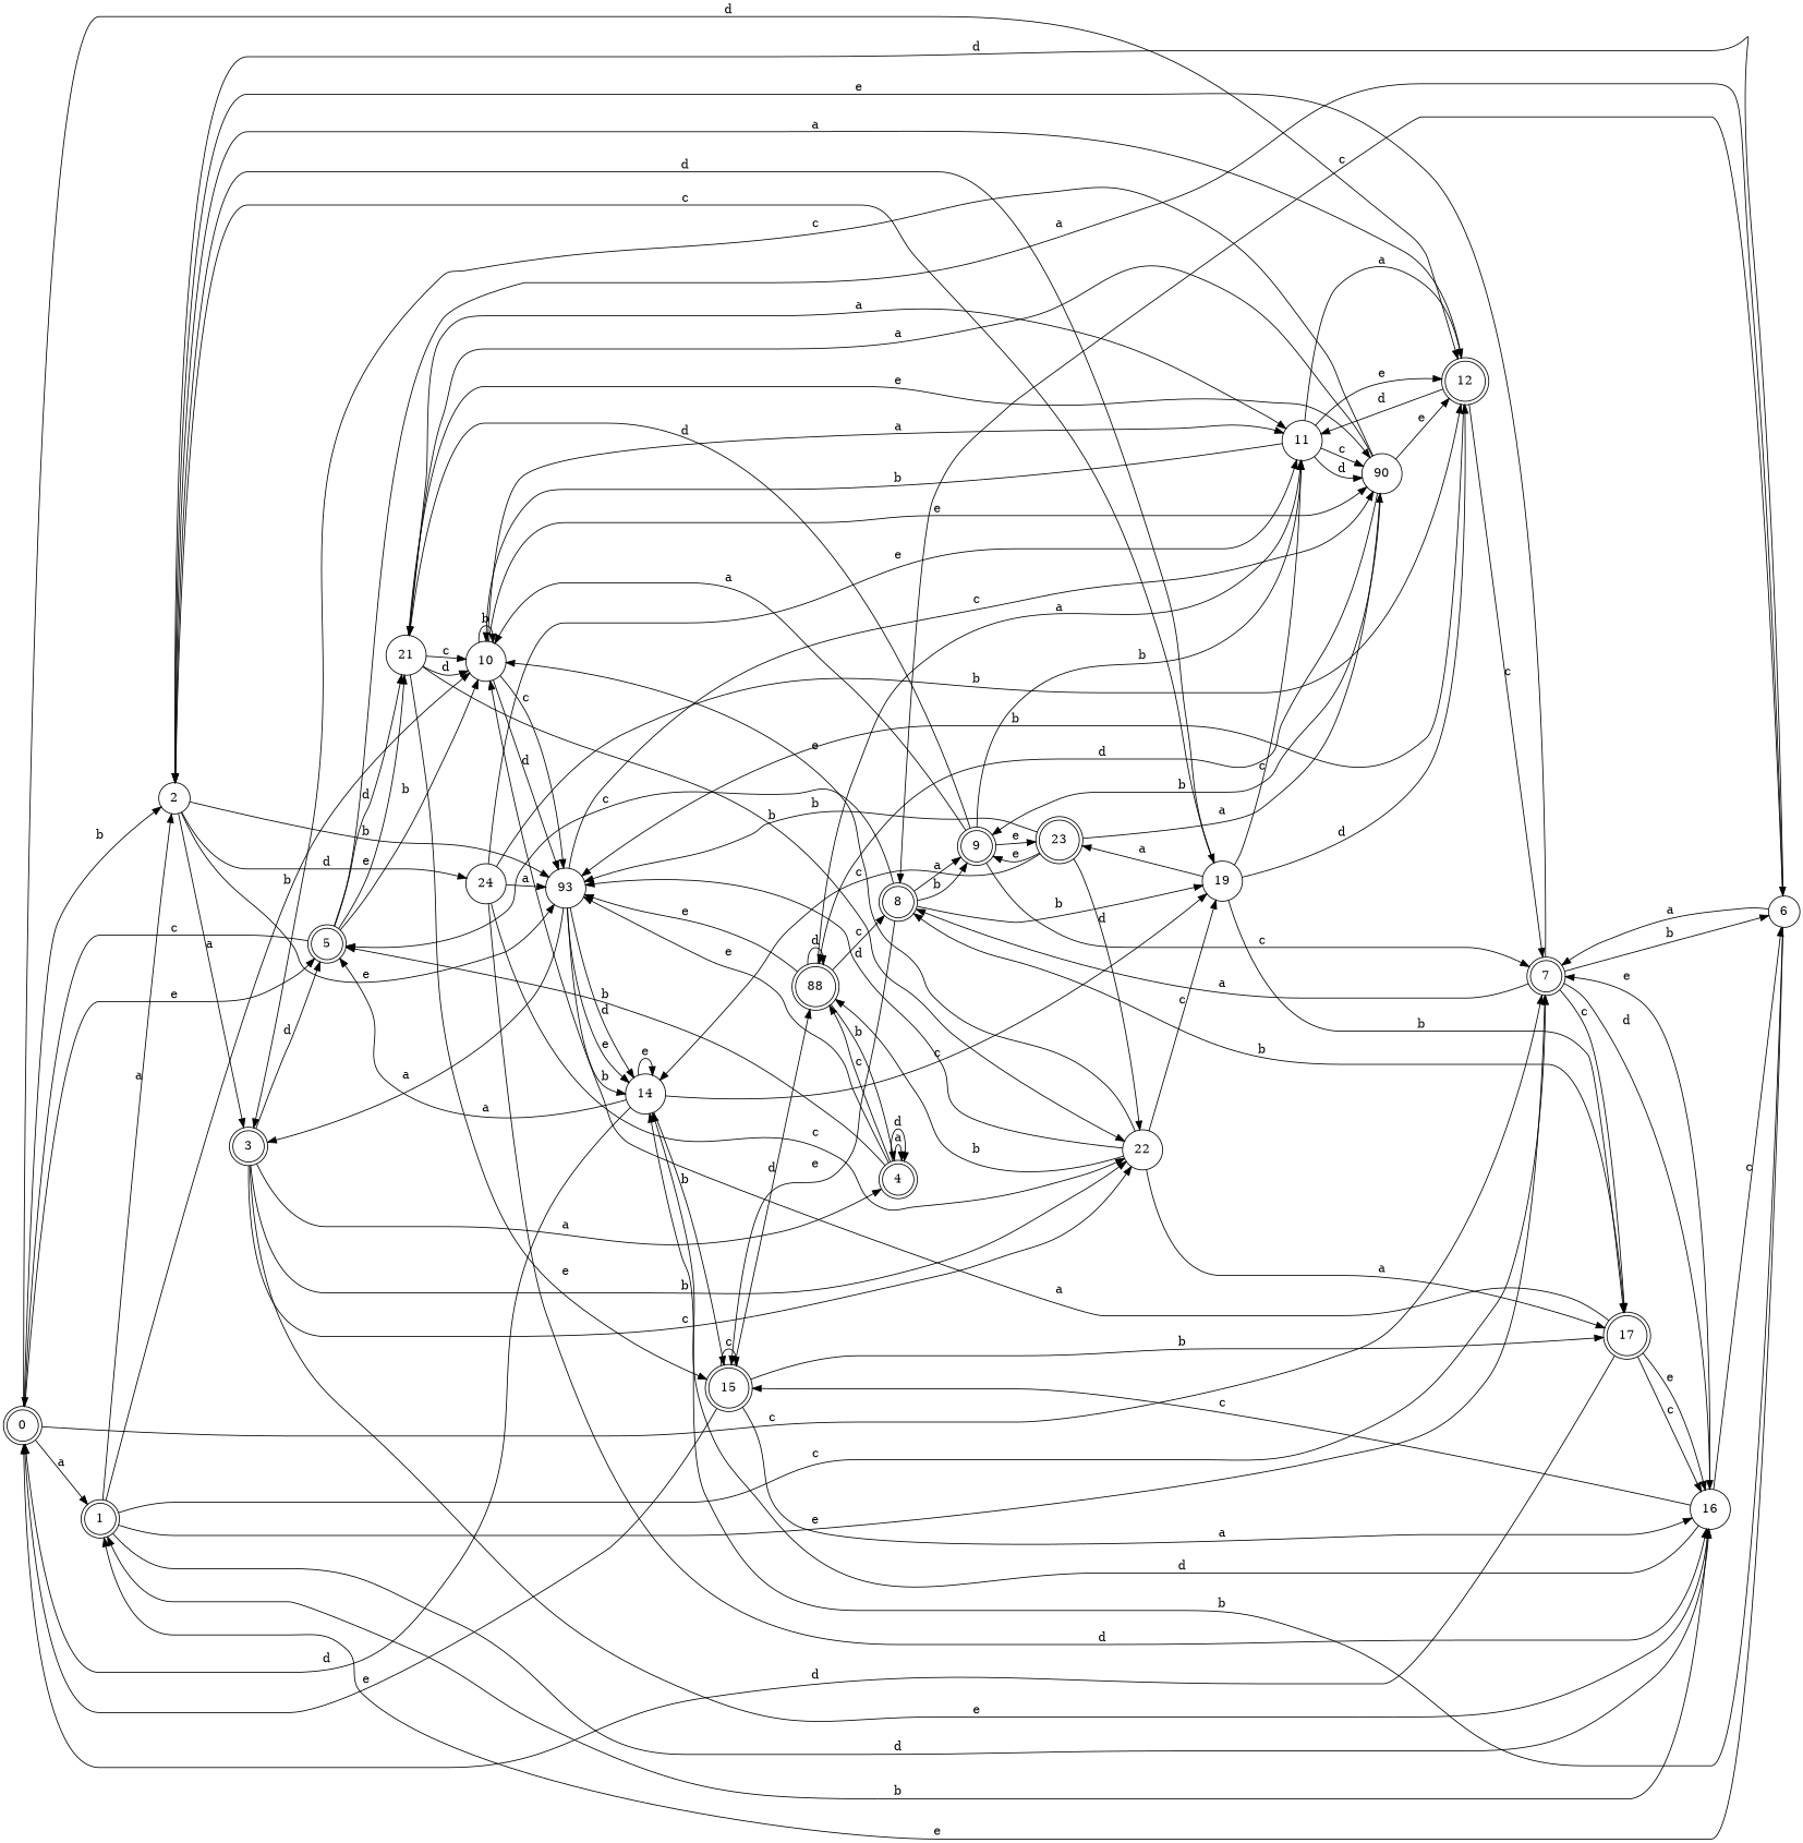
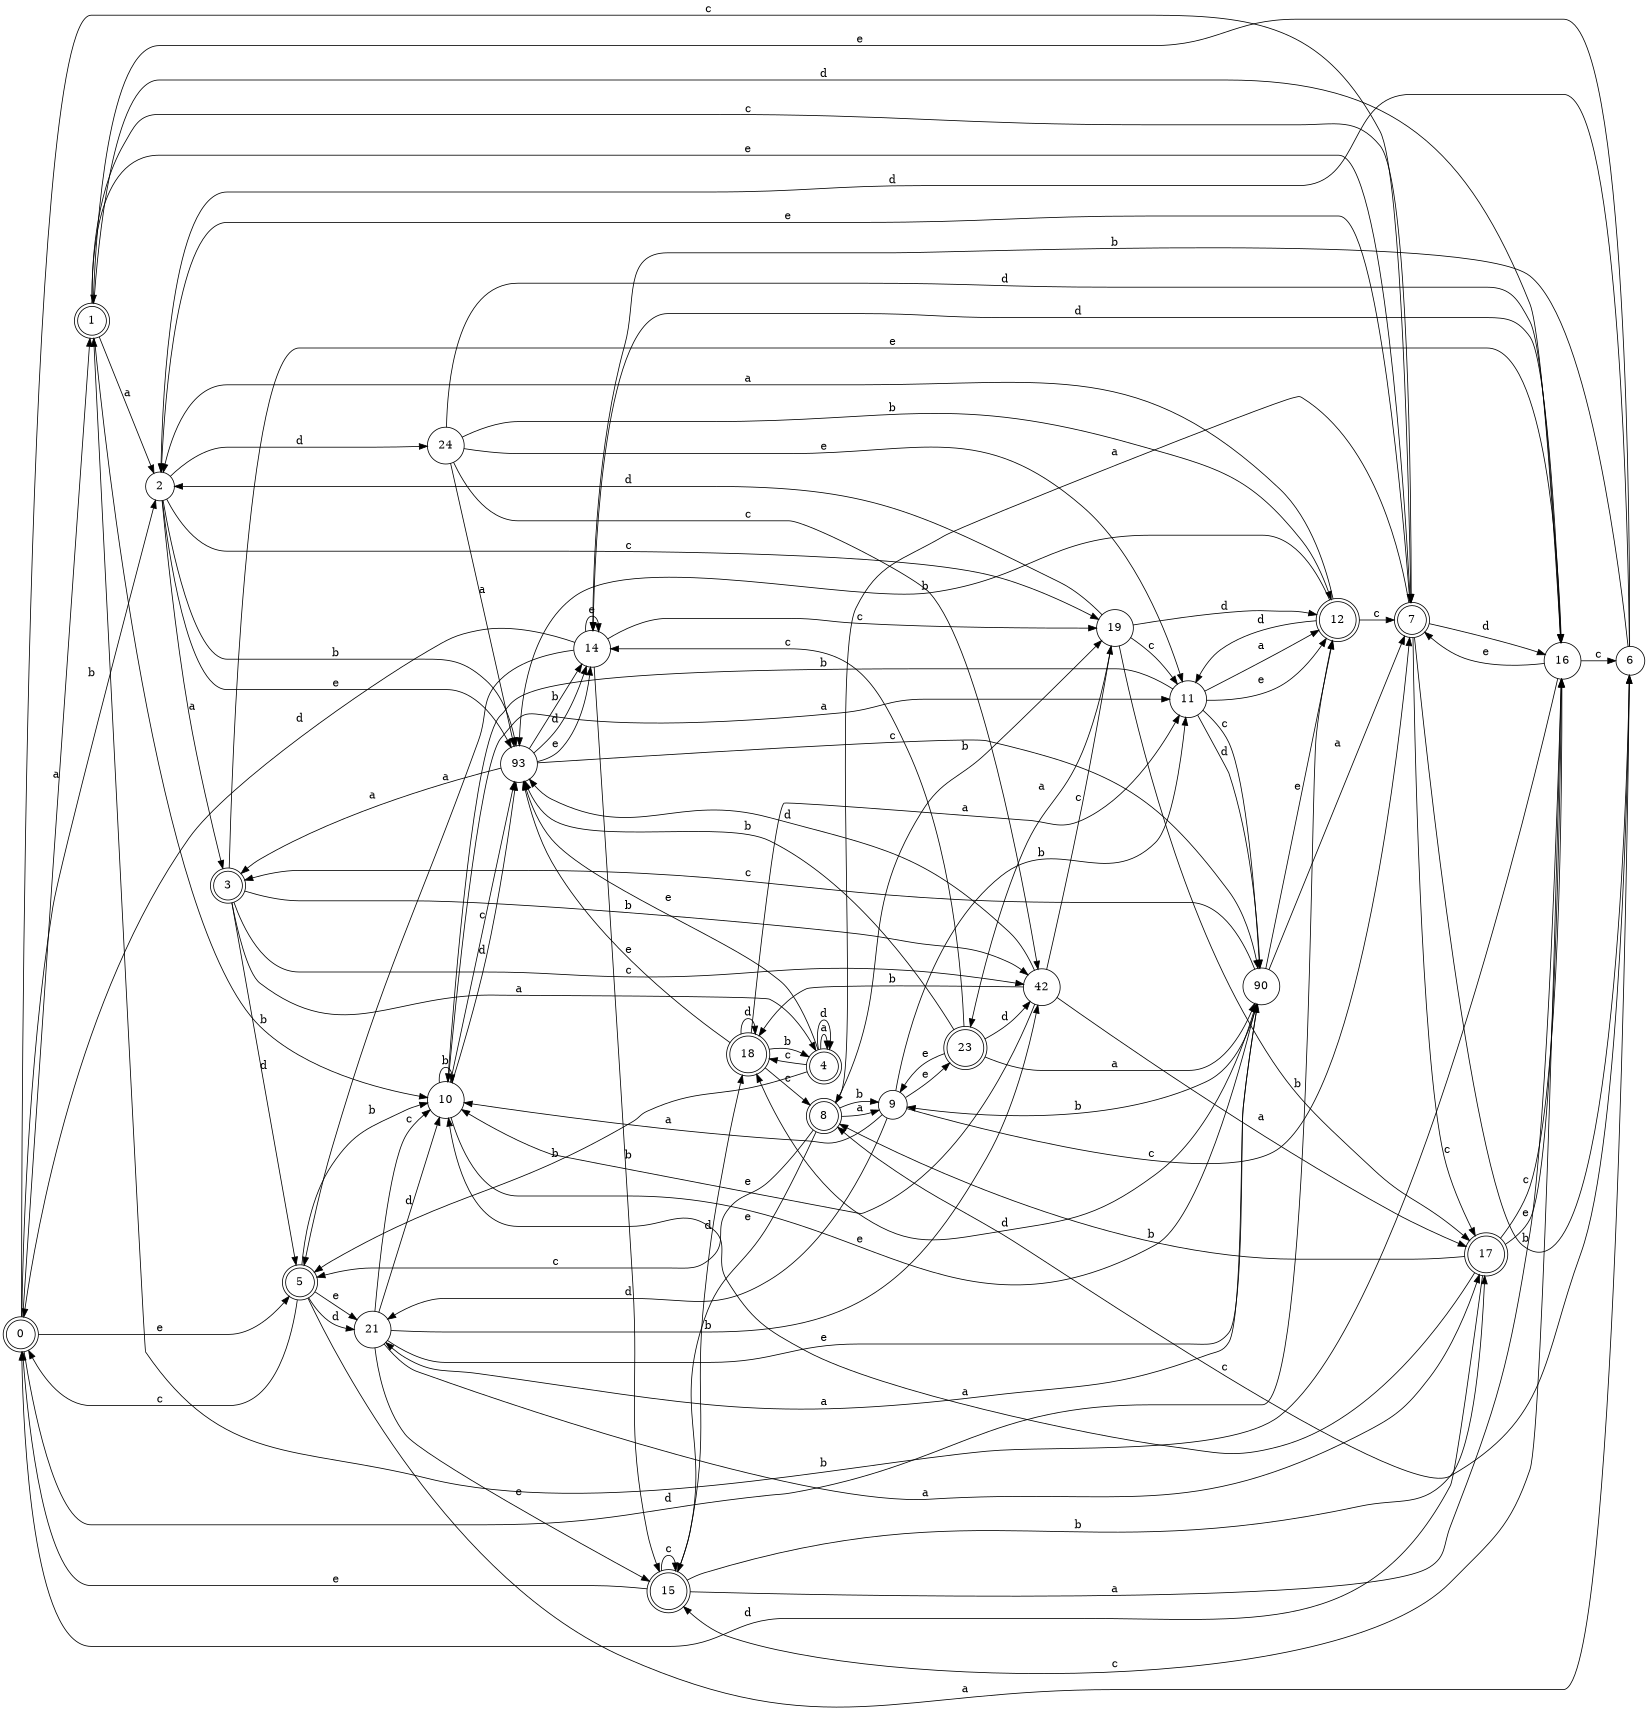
  digraph {
    rankdir=LR
    node [color=black fillcolor=white shape=circle style=filled]
    n1 [label=0 shape=doublecircle style="rounded,filled"]
    n2 [label=1 shape=doublecircle style="rounded,filled"]
    n3 [label=2 style="rounded,filled"]
    n4 [label=5 shape=doublecircle style="rounded,filled"]
    n5 [label=7 shape=doublecircle style="rounded,filled"]
    n6 [label=12 shape=doublecircle]
    n7 [label=10]
    n8 [label=16]
    n9 [label=3 shape=doublecircle style="rounded,filled"]
    n10 [label=93]
    n11 [label=19]
    n12 [label=24]
    n13 [label=6]
    n14 [label=21]
    n15 [label=8 shape=doublecircle style="rounded,filled"]
    n16 [label=17 shape=doublecircle style="rounded,filled"]
    n17 [label=11]
    n18 [label=90]
    n19 [label=14]
    n20 [label=15 shape=doublecircle style="rounded,filled"]
    n21 [label=4 shape=doublecircle style="rounded,filled"]
-   n22 [label=22]
+   n22 [label=42]
    n23 [label=23 shape=doublecircle style="rounded,filled"]
-   n24 [label=88 shape=doublecircle style="rounded,filled"]
-   n25 [label=9 shape=doublecircle]
+   n24 [label=18 shape=doublecircle style="rounded,filled"]
+   n25 [label=9]
    n1 -> n2 [label=a]
    n1 -> n3 [label=b]
    n1 -> n4 [label=e]
    n1 -> n5 [label=c]
    n1 -> n6 [label=d]
    n2 -> n3 [label=a]
    n2 -> n5 [label=c]
    n2 -> n5 [label=e]
    n2 -> n7 [label=b]
    n2 -> n8 [label=d]
    n3 -> n9 [label=a]
    n3 -> n10 [label=b]
    n3 -> n10 [label=e]
    n3 -> n11 [label=c]
    n3 -> n12 [label=d]
    n4 -> n1 [label=c]
    n4 -> n7 [label=b]
    n4 -> n13 [label=a]
    n4 -> n14 [label=d]
    n4 -> n14 [label=e]
    n5 -> n3 [label=e]
    n5 -> n8 [label=d]
    n5 -> n13 [label=b]
    n5 -> n15 [label=a]
    n5 -> n16 [label=c]
    n6 -> n3 [label=a]
    n6 -> n5 [label=c]
    n6 -> n10 [label=b]
    n6 -> n17 [label=d]
    n7 -> n7 [label=b]
    n7 -> n10 [label=c]
    n7 -> n10 [label=d]
    n7 -> n17 [label=a]
    n7 -> n18 [label=e]
    n8 -> n2 [label=b]
    n8 -> n5 [label=e]
    n8 -> n13 [label=c]
    n8 -> n19 [label=d]
    n8 -> n20 [label=c]
    n9 -> n4 [label=d]
    n9 -> n8 [label=e]
    n9 -> n21 [label=a]
    n9 -> n22 [label=b]
    n9 -> n22 [label=c]
    n10 -> n9 [label=a]
    n10 -> n18 [label=c]
    n10 -> n19 [label=b]
    n10 -> n19 [label=d]
    n10 -> n19 [label=e]
    n11 -> n3 [label=d]
    n11 -> n6 [label=d]
    n11 -> n16 [label=b]
    n11 -> n17 [label=c]
    n11 -> n23 [label=a]
    n12 -> n6 [label=b]
    n12 -> n8 [label=d]
    n12 -> n10 [label=a]
    n12 -> n17 [label=e]
    n12 -> n22 [label=c]
    n13 -> n2 [label=e]
    n13 -> n3 [label=d]
-   n13 -> n5 [label=a]
+   n18 -> n5 [label=a]
    n13 -> n15 [label=c]
    n13 -> n19 [label=b]
    n14 -> n7 [label=c]
    n14 -> n7 [label=d]
-   n14 -> n17 [label=a]
+   n14 -> n16 [label=a]
    n14 -> n18 [label=e]
    n14 -> n20 [label=e]
    n14 -> n22 [label=b]
    n15 -> n4 [label=c]
    n15 -> n11 [label=b]
    n15 -> n20 [label=e]
    n15 -> n25 [label=a]
    n15 -> n25 [label=b]
    n16 -> n1 [label=d]
    n16 -> n7 [label=a]
    n16 -> n8 [label=c]
    n16 -> n8 [label=e]
    n16 -> n15 [label=b]
    n17 -> n6 [label=a]
    n17 -> n6 [label=e]
    n17 -> n7 [label=b]
    n17 -> n18 [label=c]
    n17 -> n18 [label=d]
    n18 -> n6 [label=e]
    n18 -> n9 [label=c]
    n18 -> n14 [label=a]
    n18 -> n24 [label=d]
    n18 -> n25 [label=b]
    n19 -> n1 [label=d]
    n19 -> n4 [label=a]
    n19 -> n11 [label=c]
    n19 -> n19 [label=e]
    n19 -> n20 [label=b]
    n20 -> n1 [label=e]
    n20 -> n8 [label=a]
    n20 -> n16 [label=b]
    n20 -> n20 [label=c]
    n20 -> n24 [label=d]
    n21 -> n4 [label=b]
    n21 -> n10 [label=e]
    n21 -> n21 [label=a]
    n21 -> n21 [label=d]
    n21 -> n24 [label=c]
    n22 -> n7 [label=e]
    n22 -> n10 [label=d]
    n22 -> n11 [label=c]
    n22 -> n16 [label=a]
    n22 -> n24 [label=b]
    n23 -> n10 [label=b]
    n23 -> n18 [label=a]
    n23 -> n19 [label=c]
    n23 -> n22 [label=d]
    n23 -> n25 [label=e]
    n24 -> n10 [label=e]
    n24 -> n15 [label=c]
    n24 -> n17 [label=a]
    n24 -> n21 [label=b]
    n24 -> n24 [label=d]
    n25 -> n5 [label=c]
    n25 -> n7 [label=a]
    n25 -> n14 [label=d]
    n25 -> n17 [label=b]
    n25 -> n23 [label=e]
  }
